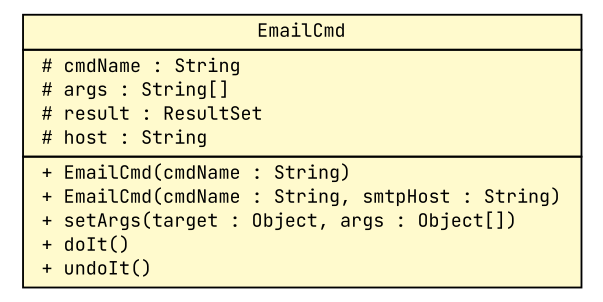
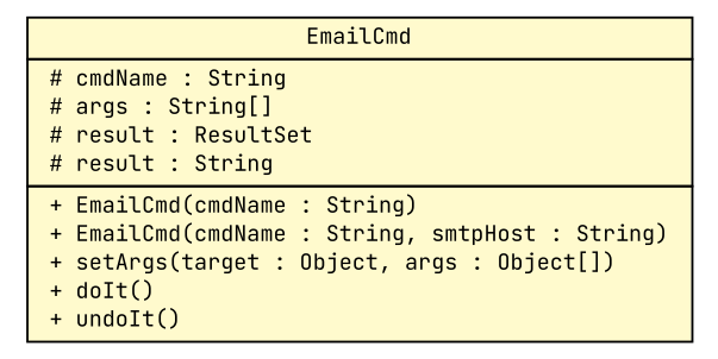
  digraph {
    nodesep=0.25
    ranksep=0.5
    fontname="JetBrains Mono"
-   n1 [fontcolor=black fontname="JetBrains Mono" fontsize=10.0 label=<<table title="sorcer.util.EmailCmd" border="0" cellborder="1" cellspacing="0" cellpadding="2" port="p" bgcolor="lemonChiffon" href="./EmailCmd.html"> 		<tr><td><table border="0" cellspacing="0" cellpadding="1"> <tr><td align="center" balign="center"> EmailCmd </td></tr> 		</table></td></tr> 		<tr><td><table border="0" cellspacing="0" cellpadding="1"> <tr><td align="left" balign="left"> # cmdName : String </td></tr> <tr><td align="left" balign="left"> # args : String[] </td></tr> <tr><td align="left" balign="left"> # result : ResultSet </td></tr> <tr><td align="left" balign="left"> # host : String </td></tr> 		</table></td></tr> 		<tr><td><table border="0" cellspacing="0" cellpadding="1"> <tr><td align="left" balign="left"> + EmailCmd(cmdName : String) </td></tr> <tr><td align="left" balign="left"> + EmailCmd(cmdName : String, smtpHost : String) </td></tr> <tr><td align="left" balign="left"> + setArgs(target : Object, args : Object[]) </td></tr> <tr><td align="left" balign="left"> + doIt() </td></tr> <tr><td align="left" balign="left"> + undoIt() </td></tr> 		</table></td></tr> 		</table>> shape=plaintext]
+   n1 [fontcolor=black fontname="JetBrains Mono" fontsize=10.0 label=<<table title="sorcer.util.EmailCmd" border="0" cellborder="1" cellspacing="0" cellpadding="2" port="p" bgcolor="lemonChiffon" href="./EmailCmd.html"> 		<tr><td><table border="0" cellspacing="0" cellpadding="1"> <tr><td align="center" balign="center"> EmailCmd </td></tr> 		</table></td></tr> 		<tr><td><table border="0" cellspacing="0" cellpadding="1"> <tr><td align="left" balign="left"> # cmdName : String </td></tr> <tr><td align="left" balign="left"> # args : String[] </td></tr> <tr><td align="left" balign="left"> # result : ResultSet </td></tr> <tr><td align="left" balign="left"> # result : String </td></tr> 		</table></td></tr> 		<tr><td><table border="0" cellspacing="0" cellpadding="1"> <tr><td align="left" balign="left"> + EmailCmd(cmdName : String) </td></tr> <tr><td align="left" balign="left"> + EmailCmd(cmdName : String, smtpHost : String) </td></tr> <tr><td align="left" balign="left"> + setArgs(target : Object, args : Object[]) </td></tr> <tr><td align="left" balign="left"> + doIt() </td></tr> <tr><td align="left" balign="left"> + undoIt() </td></tr> 		</table></td></tr> 		</table>> shape=plaintext]
  }
